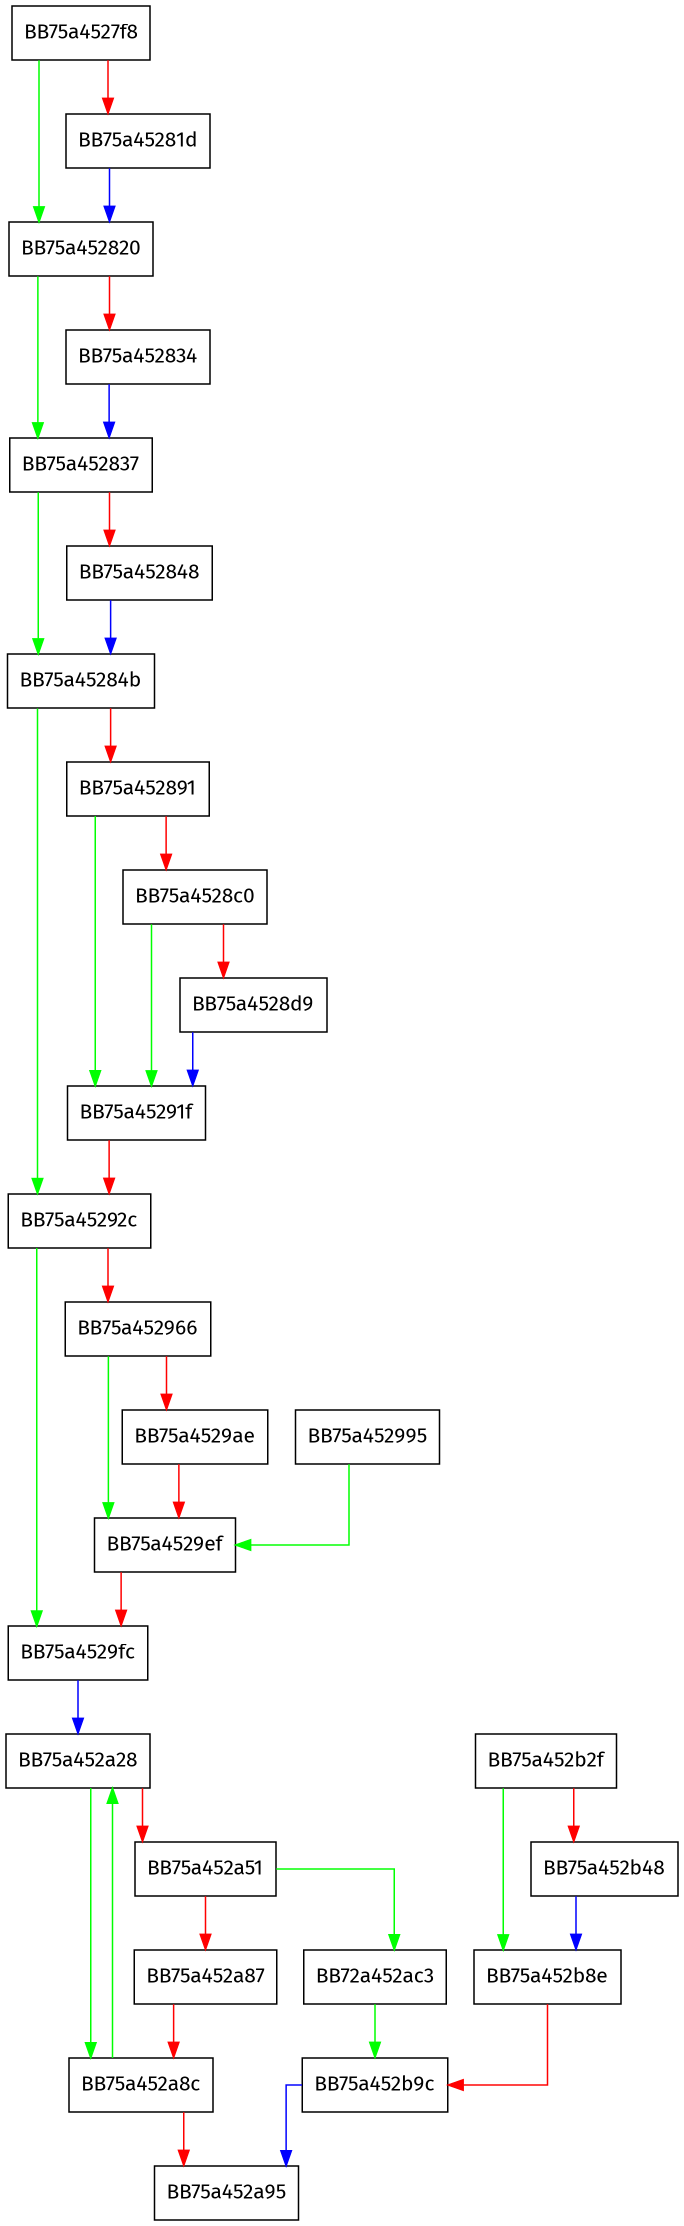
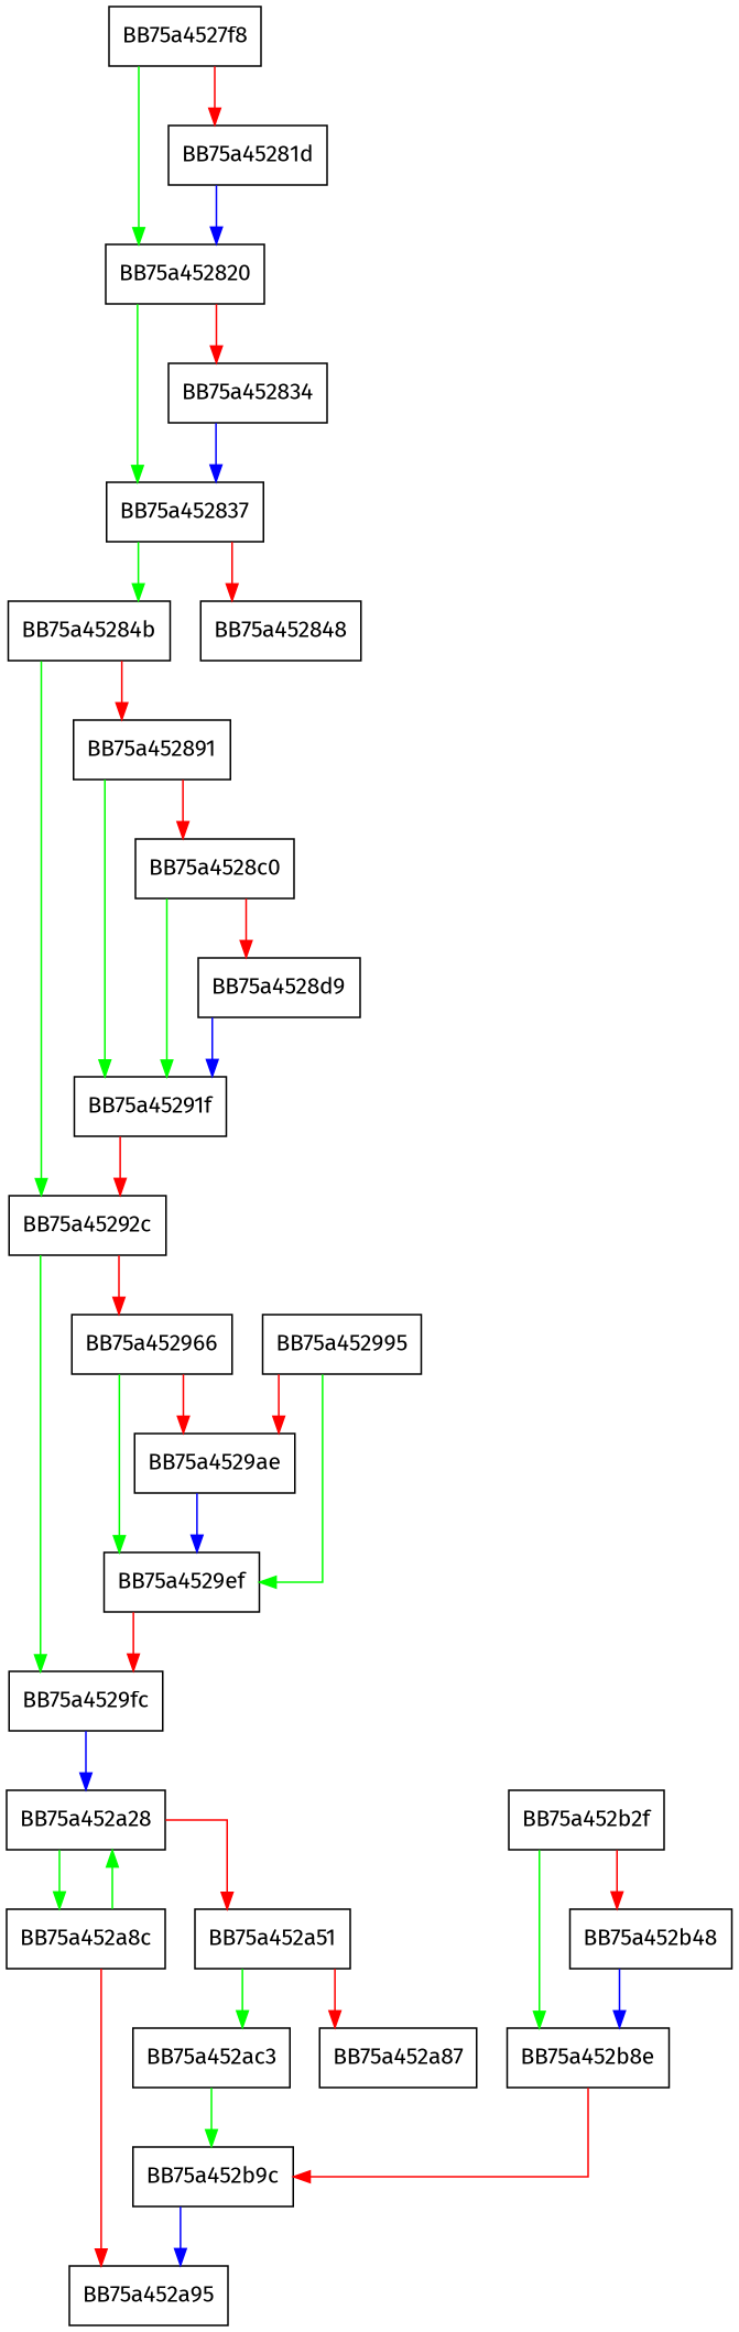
  digraph {
    fontname="Fira Sans"
    splines=ortho
    node [fontname="Fira Sans" shape=box]
    edge [color=red fontname="Fira Sans"]
    BB75a4527f8
    BB75a452820
    BB75a45281d
    BB75a452837
    BB75a452834
    BB75a45284b
    BB75a452848
    BB75a45292c
    BB75a452891
    BB75a4529fc
    BB75a452966
    BB75a45291f
    BB75a4528c0
    BB75a452a28
    BB75a4529ef
    BB75a4529ae
    BB75a4528d9
    BB75a452a8c
    BB75a452a51
    BB75a452995
    BB75a452a95
-   BB75a452ac3 [label=BB72a452ac3]
+   BB75a452ac3
    BB75a452a87
    BB75a452b9c
    BB75a452b8e
    BB75a452b2f
    BB75a452b48
    BB75a4527f8 -> BB75a452820 [color=green]
    BB75a4527f8 -> BB75a45281d
    BB75a452820 -> BB75a452837 [color=green]
    BB75a452820 -> BB75a452834
    BB75a45281d -> BB75a452820 [color=blue]
    BB75a452837 -> BB75a45284b [color=green]
    BB75a452837 -> BB75a452848
    BB75a452834 -> BB75a452837 [color=blue]
    BB75a45284b -> BB75a45292c [color=green]
    BB75a45284b -> BB75a452891
-   BB75a452848 -> BB75a45284b [color=blue]
    BB75a45292c -> BB75a4529fc [color=green]
    BB75a45292c -> BB75a452966
    BB75a452891 -> BB75a45291f [color=green]
    BB75a452891 -> BB75a4528c0
    BB75a4529fc -> BB75a452a28 [color=blue]
    BB75a452966 -> BB75a4529ef [color=green]
    BB75a452966 -> BB75a4529ae
    BB75a45291f -> BB75a45292c
    BB75a4528c0 -> BB75a45291f [color=green]
    BB75a4528c0 -> BB75a4528d9
    BB75a452a28 -> BB75a452a8c [color=green]
    BB75a452a28 -> BB75a452a51
    BB75a4529ef -> BB75a4529fc
-   BB75a4529ae -> BB75a4529ef
+   BB75a4529ae -> BB75a4529ef [color=blue]
    BB75a4528d9 -> BB75a45291f [color=blue]
    BB75a452a8c -> BB75a452a28 [color=green]
    BB75a452a8c -> BB75a452a95
    BB75a452a51 -> BB75a452ac3 [color=green]
    BB75a452a51 -> BB75a452a87
    BB75a452995 -> BB75a4529ef [color=green]
+   BB75a452995 -> BB75a4529ae
    BB75a452ac3 -> BB75a452b9c [color=green]
-   BB75a452a87 -> BB75a452a8c
    BB75a452b9c -> BB75a452a95 [color=blue]
    BB75a452b8e -> BB75a452b9c
    BB75a452b2f -> BB75a452b8e [color=green]
    BB75a452b2f -> BB75a452b48
    BB75a452b48 -> BB75a452b8e [color=blue]
  }
